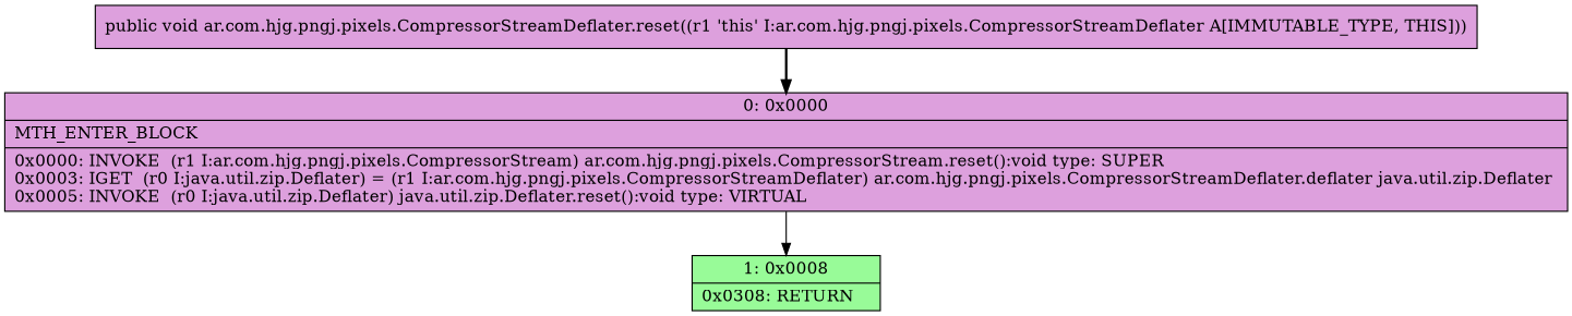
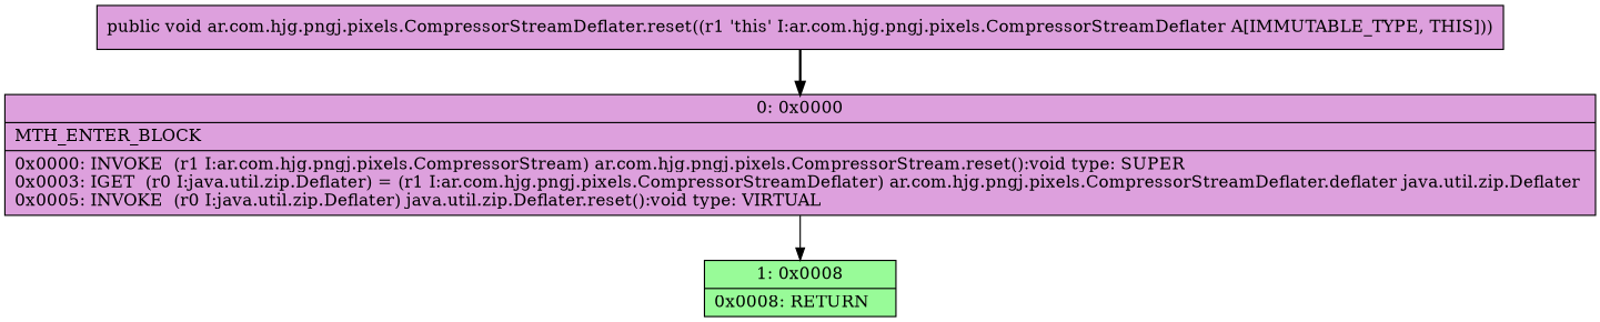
  digraph {
    node [shape=record style=filled fillcolor=plum]
    n1 [label="{0\:\ 0x0000|MTH_ENTER_BLOCK\l|0x0000: INVOKE  (r1 I:ar.com.hjg.pngj.pixels.CompressorStream) ar.com.hjg.pngj.pixels.CompressorStream.reset():void type: SUPER \l0x0003: IGET  (r0 I:java.util.zip.Deflater) = (r1 I:ar.com.hjg.pngj.pixels.CompressorStreamDeflater) ar.com.hjg.pngj.pixels.CompressorStreamDeflater.deflater java.util.zip.Deflater \l0x0005: INVOKE  (r0 I:java.util.zip.Deflater) java.util.zip.Deflater.reset():void type: VIRTUAL \l}"]
-   n2 [label="{1\:\ 0x0008|0x0308: RETURN   \l}" fillcolor=palegreen]
+   n2 [label="{1\:\ 0x0008|0x0008: RETURN   \l}" fillcolor=palegreen]
    n3 [label="{public void ar.com.hjg.pngj.pixels.CompressorStreamDeflater.reset((r1 'this' I:ar.com.hjg.pngj.pixels.CompressorStreamDeflater A[IMMUTABLE_TYPE, THIS])) }"]
    n1 -> n2 [style=solid]
    n3 -> n1 [style=bold]
  }
